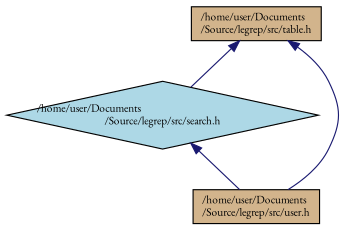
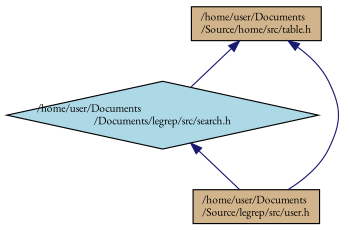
  digraph {
    fontname="EB Garamond"
    node [color=black fillcolor=tan fontname="EB Garamond" fontsize=10 shape=box style=filled]
    edge [color=midnightblue dir=back fontname="EB Garamond" fontsize=10 labelfontname=Helvetica labelfontsize=10 style=solid]
-   n1 [fontcolor=black height=0.2 label="/home/user/Documents\l/Source/legrep/src/table.h" width=0.4]
-   n2 [fillcolor=lightblue height=0.2 label="/home/user/Documents\l/Source/legrep/src/search.h" shape=diamond width=0.4]
+   n1 [fontcolor=black height=0.2 label="/home/user/Documents\l/Source/home/src/table.h" width=0.4]
+   n2 [fillcolor=lightblue height=0.2 label="/home/user/Documents\l/Documents/legrep/src/search.h" shape=diamond width=0.4]
    n3 [height=0.2 label="/home/user/Documents\l/Source/legrep/src/user.h" width=0.4]
    n1 -> n2
    n1 -> n3
    n2 -> n3
  }
